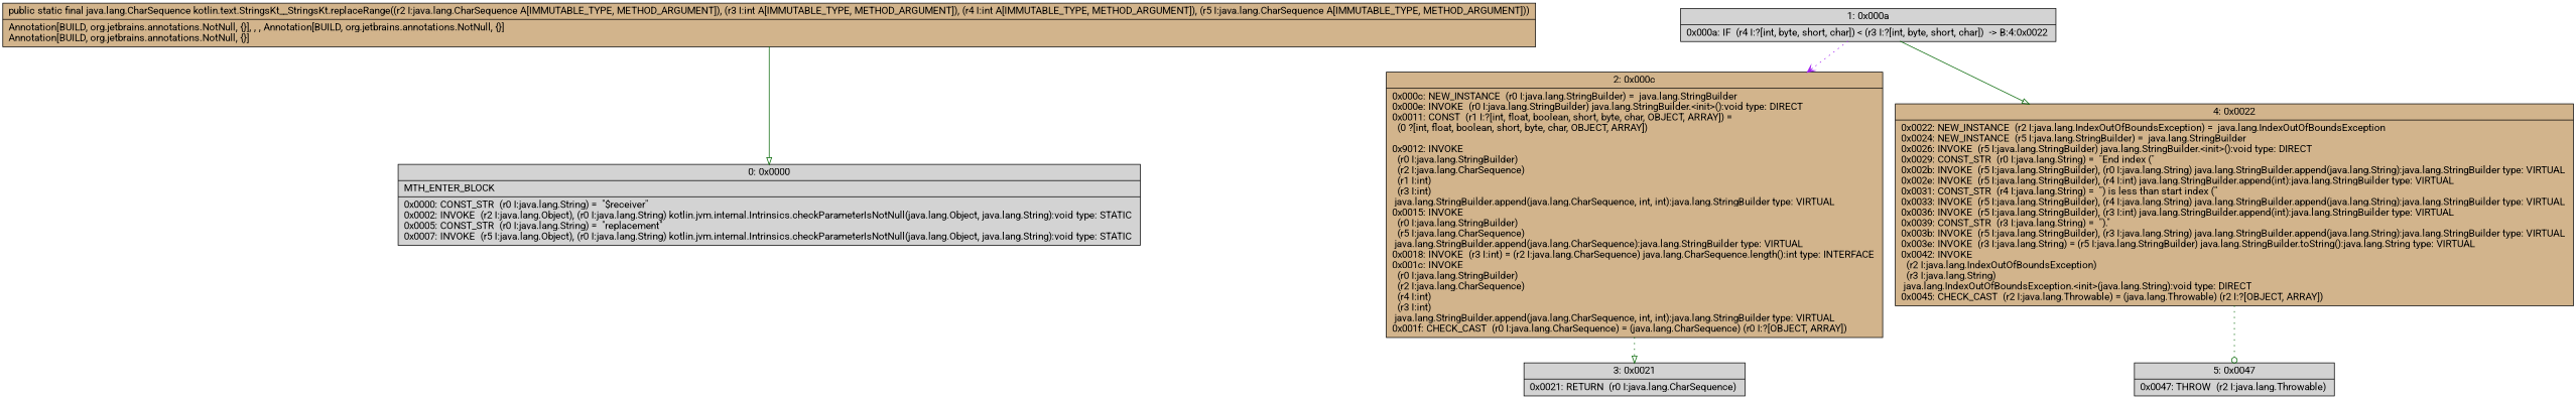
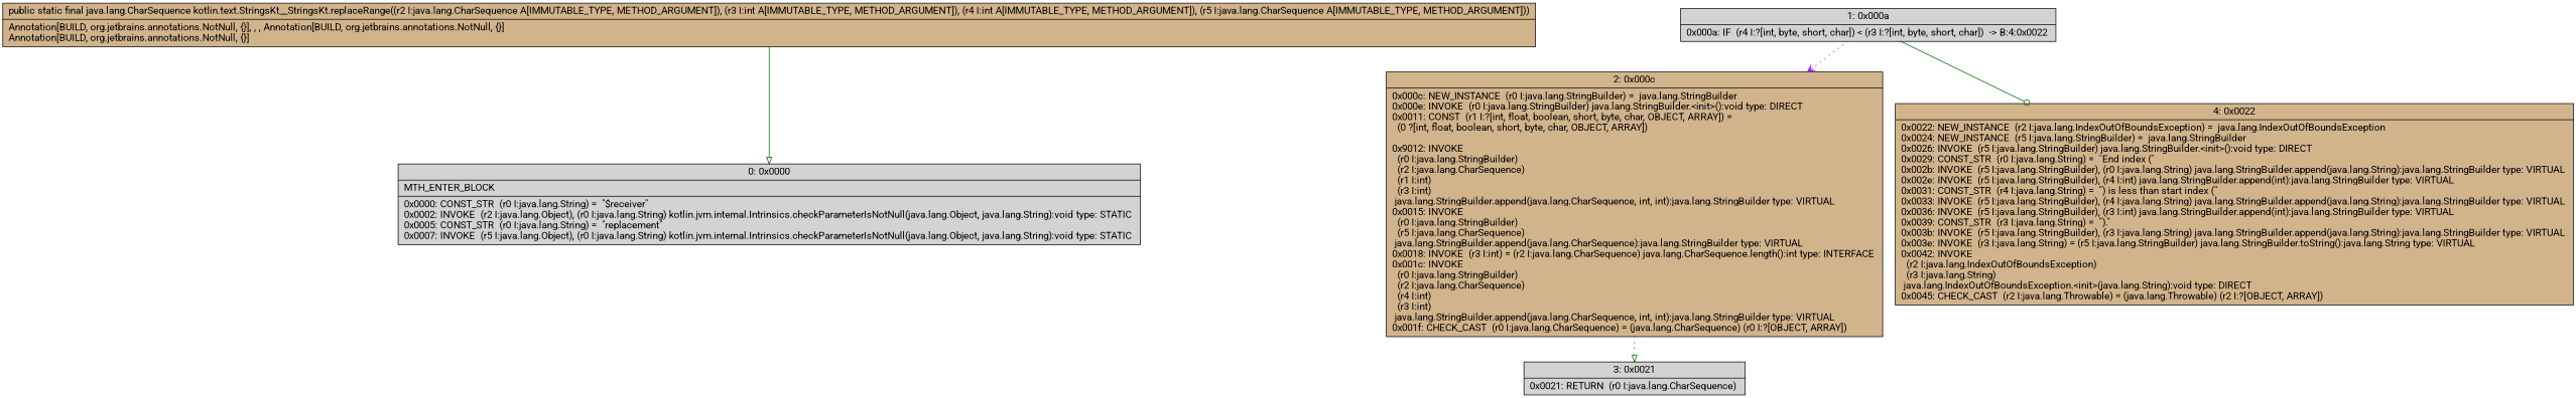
  digraph {
    fontname=Roboto
    node [fillcolor=lightgrey fontname=Roboto shape=record style=filled]
    edge [arrowhead=odot color=darkgreen fontname=Roboto style=dotted]
    n1 [label="{0\:\ 0x0000|MTH_ENTER_BLOCK\l|0x0000: CONST_STR  (r0 I:java.lang.String) =  \"$receiver\" \l0x0002: INVOKE  (r2 I:java.lang.Object), (r0 I:java.lang.String) kotlin.jvm.internal.Intrinsics.checkParameterIsNotNull(java.lang.Object, java.lang.String):void type: STATIC \l0x0005: CONST_STR  (r0 I:java.lang.String) =  \"replacement\" \l0x0007: INVOKE  (r5 I:java.lang.Object), (r0 I:java.lang.String) kotlin.jvm.internal.Intrinsics.checkParameterIsNotNull(java.lang.Object, java.lang.String):void type: STATIC \l}"]
    n2 [label="{1\:\ 0x000a|0x000a: IF  (r4 I:?[int, byte, short, char]) \< (r3 I:?[int, byte, short, char])  \-\> B:4:0x0022 \l}"]
    n3 [fillcolor=tan label="{2\:\ 0x000c|0x000c: NEW_INSTANCE  (r0 I:java.lang.StringBuilder) =  java.lang.StringBuilder \l0x000e: INVOKE  (r0 I:java.lang.StringBuilder) java.lang.StringBuilder.\<init\>():void type: DIRECT \l0x0011: CONST  (r1 I:?[int, float, boolean, short, byte, char, OBJECT, ARRAY]) = \l  (0 ?[int, float, boolean, short, byte, char, OBJECT, ARRAY])\l \l0x9012: INVOKE  \l  (r0 I:java.lang.StringBuilder)\l  (r2 I:java.lang.CharSequence)\l  (r1 I:int)\l  (r3 I:int)\l java.lang.StringBuilder.append(java.lang.CharSequence, int, int):java.lang.StringBuilder type: VIRTUAL \l0x0015: INVOKE  \l  (r0 I:java.lang.StringBuilder)\l  (r5 I:java.lang.CharSequence)\l java.lang.StringBuilder.append(java.lang.CharSequence):java.lang.StringBuilder type: VIRTUAL \l0x0018: INVOKE  (r3 I:int) = (r2 I:java.lang.CharSequence) java.lang.CharSequence.length():int type: INTERFACE \l0x001c: INVOKE  \l  (r0 I:java.lang.StringBuilder)\l  (r2 I:java.lang.CharSequence)\l  (r4 I:int)\l  (r3 I:int)\l java.lang.StringBuilder.append(java.lang.CharSequence, int, int):java.lang.StringBuilder type: VIRTUAL \l0x001f: CHECK_CAST  (r0 I:java.lang.CharSequence) = (java.lang.CharSequence) (r0 I:?[OBJECT, ARRAY]) \l}"]
    n4 [fillcolor=tan label="{4\:\ 0x0022|0x0022: NEW_INSTANCE  (r2 I:java.lang.IndexOutOfBoundsException) =  java.lang.IndexOutOfBoundsException \l0x0024: NEW_INSTANCE  (r5 I:java.lang.StringBuilder) =  java.lang.StringBuilder \l0x0026: INVOKE  (r5 I:java.lang.StringBuilder) java.lang.StringBuilder.\<init\>():void type: DIRECT \l0x0029: CONST_STR  (r0 I:java.lang.String) =  \"End index (\" \l0x002b: INVOKE  (r5 I:java.lang.StringBuilder), (r0 I:java.lang.String) java.lang.StringBuilder.append(java.lang.String):java.lang.StringBuilder type: VIRTUAL \l0x002e: INVOKE  (r5 I:java.lang.StringBuilder), (r4 I:int) java.lang.StringBuilder.append(int):java.lang.StringBuilder type: VIRTUAL \l0x0031: CONST_STR  (r4 I:java.lang.String) =  \") is less than start index (\" \l0x0033: INVOKE  (r5 I:java.lang.StringBuilder), (r4 I:java.lang.String) java.lang.StringBuilder.append(java.lang.String):java.lang.StringBuilder type: VIRTUAL \l0x0036: INVOKE  (r5 I:java.lang.StringBuilder), (r3 I:int) java.lang.StringBuilder.append(int):java.lang.StringBuilder type: VIRTUAL \l0x0039: CONST_STR  (r3 I:java.lang.String) =  \").\" \l0x003b: INVOKE  (r5 I:java.lang.StringBuilder), (r3 I:java.lang.String) java.lang.StringBuilder.append(java.lang.String):java.lang.StringBuilder type: VIRTUAL \l0x003e: INVOKE  (r3 I:java.lang.String) = (r5 I:java.lang.StringBuilder) java.lang.StringBuilder.toString():java.lang.String type: VIRTUAL \l0x0042: INVOKE  \l  (r2 I:java.lang.IndexOutOfBoundsException)\l  (r3 I:java.lang.String)\l java.lang.IndexOutOfBoundsException.\<init\>(java.lang.String):void type: DIRECT \l0x0045: CHECK_CAST  (r2 I:java.lang.Throwable) = (java.lang.Throwable) (r2 I:?[OBJECT, ARRAY]) \l}"]
    n5 [label="{3\:\ 0x0021|0x0021: RETURN  (r0 I:java.lang.CharSequence) \l}"]
-   n6 [label="{5\:\ 0x0047|0x0047: THROW  (r2 I:java.lang.Throwable) \l}"]
    n7 [fillcolor=tan label="{public static final java.lang.CharSequence kotlin.text.StringsKt__StringsKt.replaceRange((r2 I:java.lang.CharSequence A[IMMUTABLE_TYPE, METHOD_ARGUMENT]), (r3 I:int A[IMMUTABLE_TYPE, METHOD_ARGUMENT]), (r4 I:int A[IMMUTABLE_TYPE, METHOD_ARGUMENT]), (r5 I:java.lang.CharSequence A[IMMUTABLE_TYPE, METHOD_ARGUMENT]))  | Annotation[BUILD, org.jetbrains.annotations.NotNull, \{\}], , , Annotation[BUILD, org.jetbrains.annotations.NotNull, \{\}]\lAnnotation[BUILD, org.jetbrains.annotations.NotNull, \{\}]\l}"]
    n2 -> n3 [arrowhead=vee color=purple]
-   n2 -> n4 [arrowhead=onormal style=solid]
+   n2 -> n4 [style=solid]
    n3 -> n5 [arrowhead=onormal]
-   n4 -> n6
    n7 -> n1 [arrowhead=onormal style=solid]
  }
